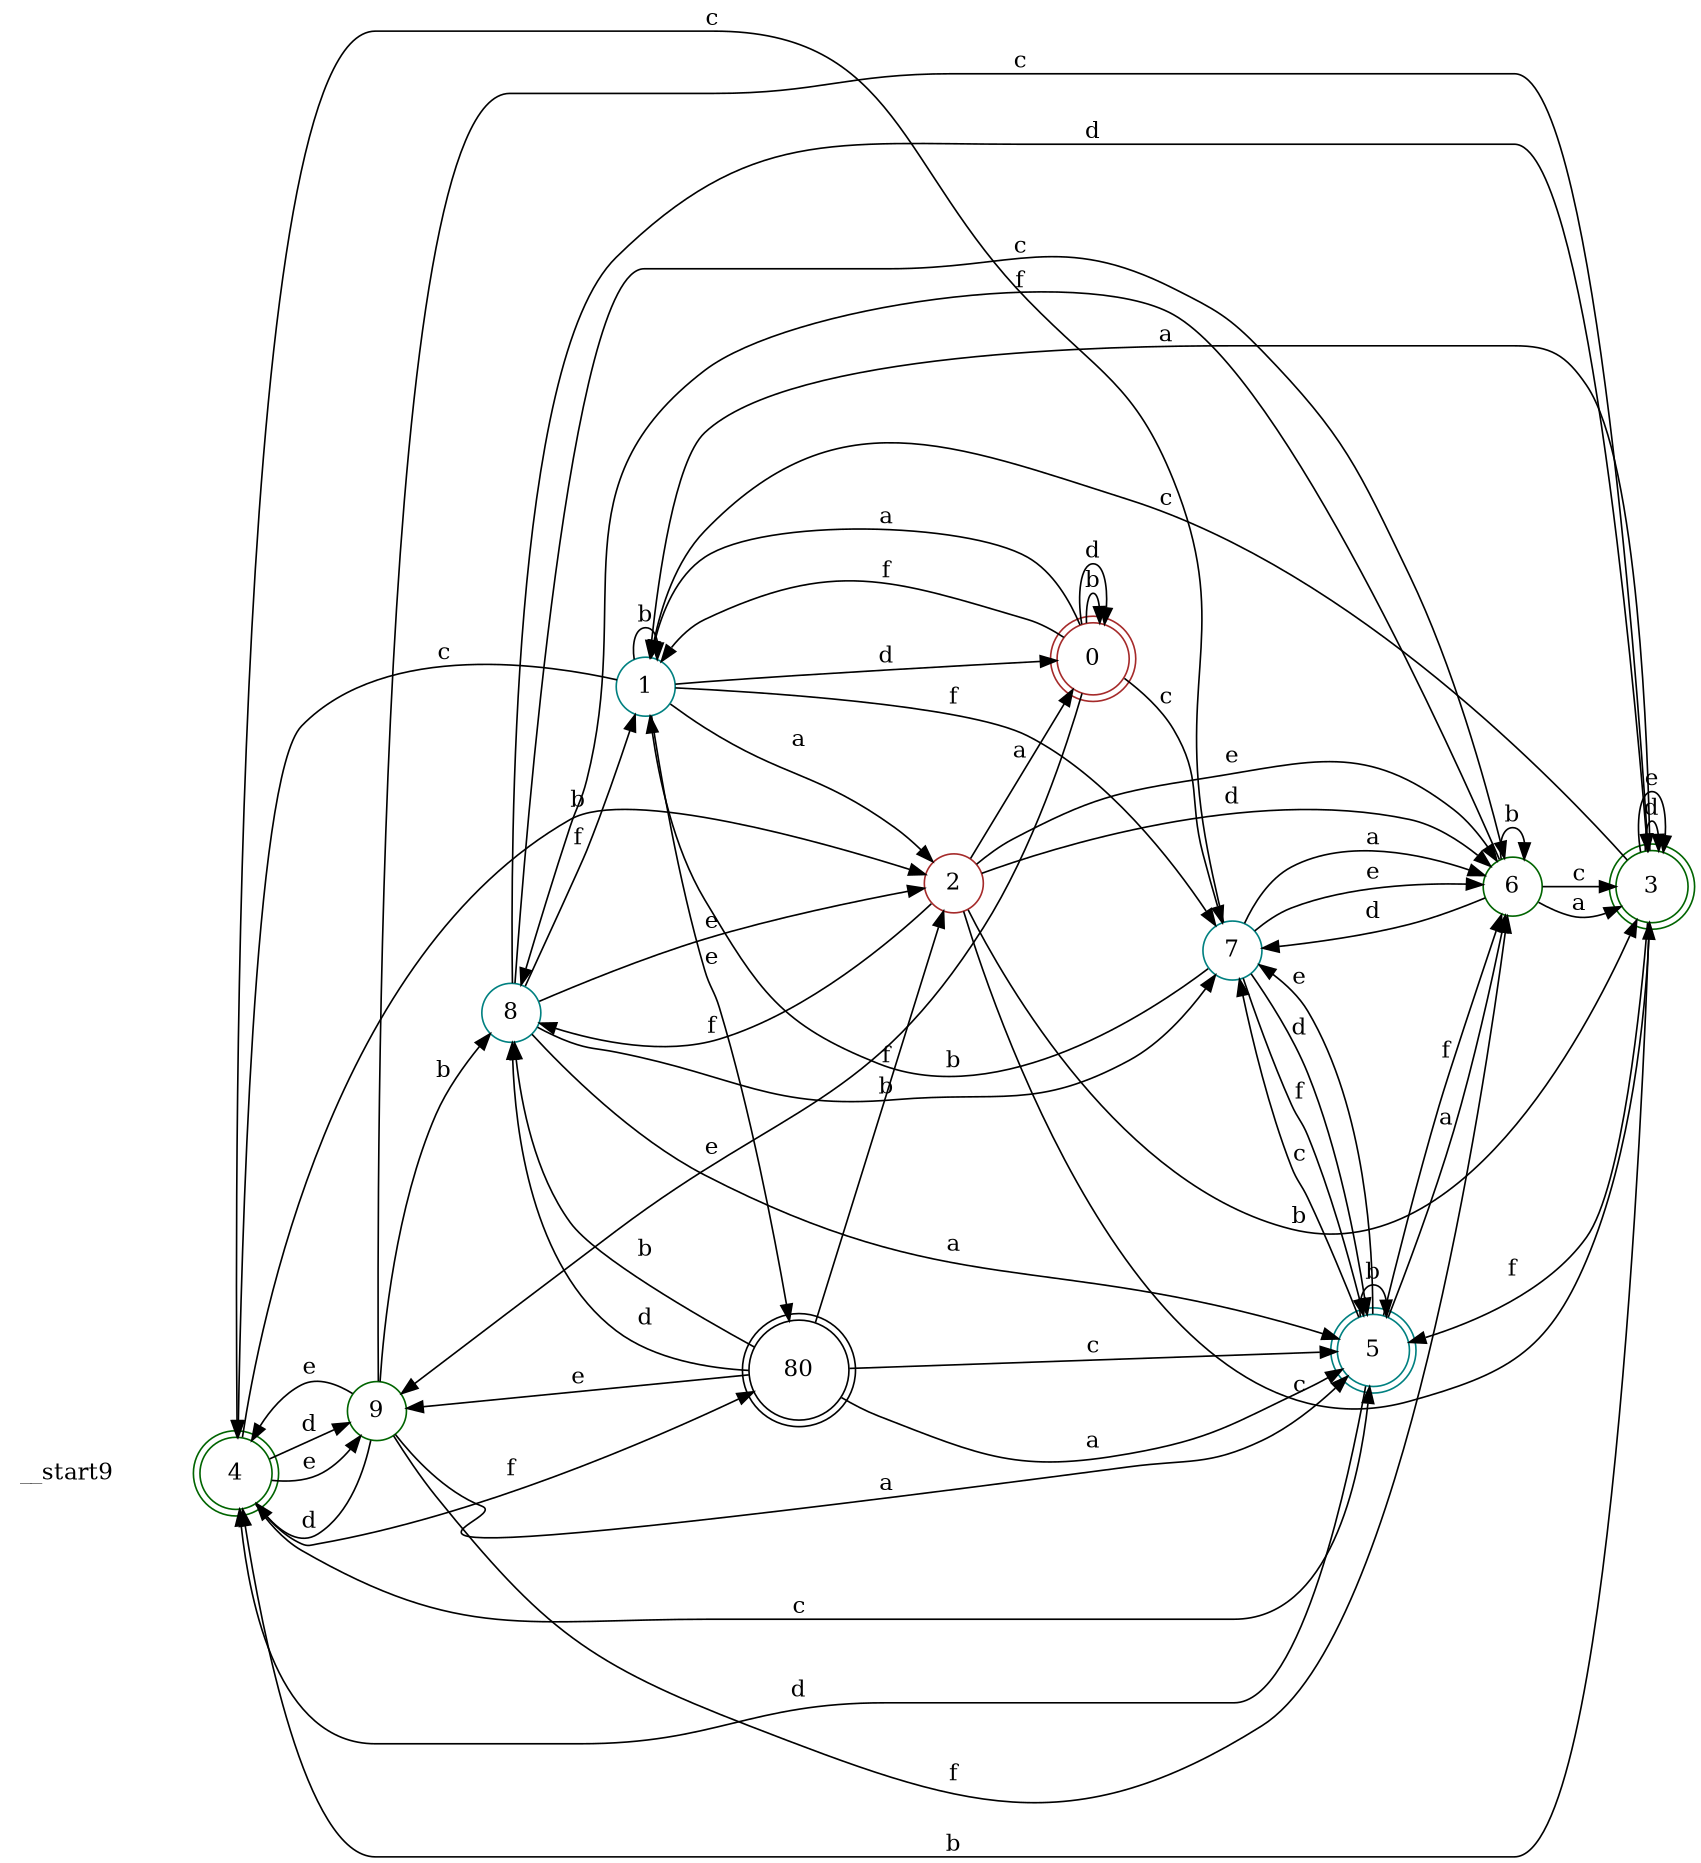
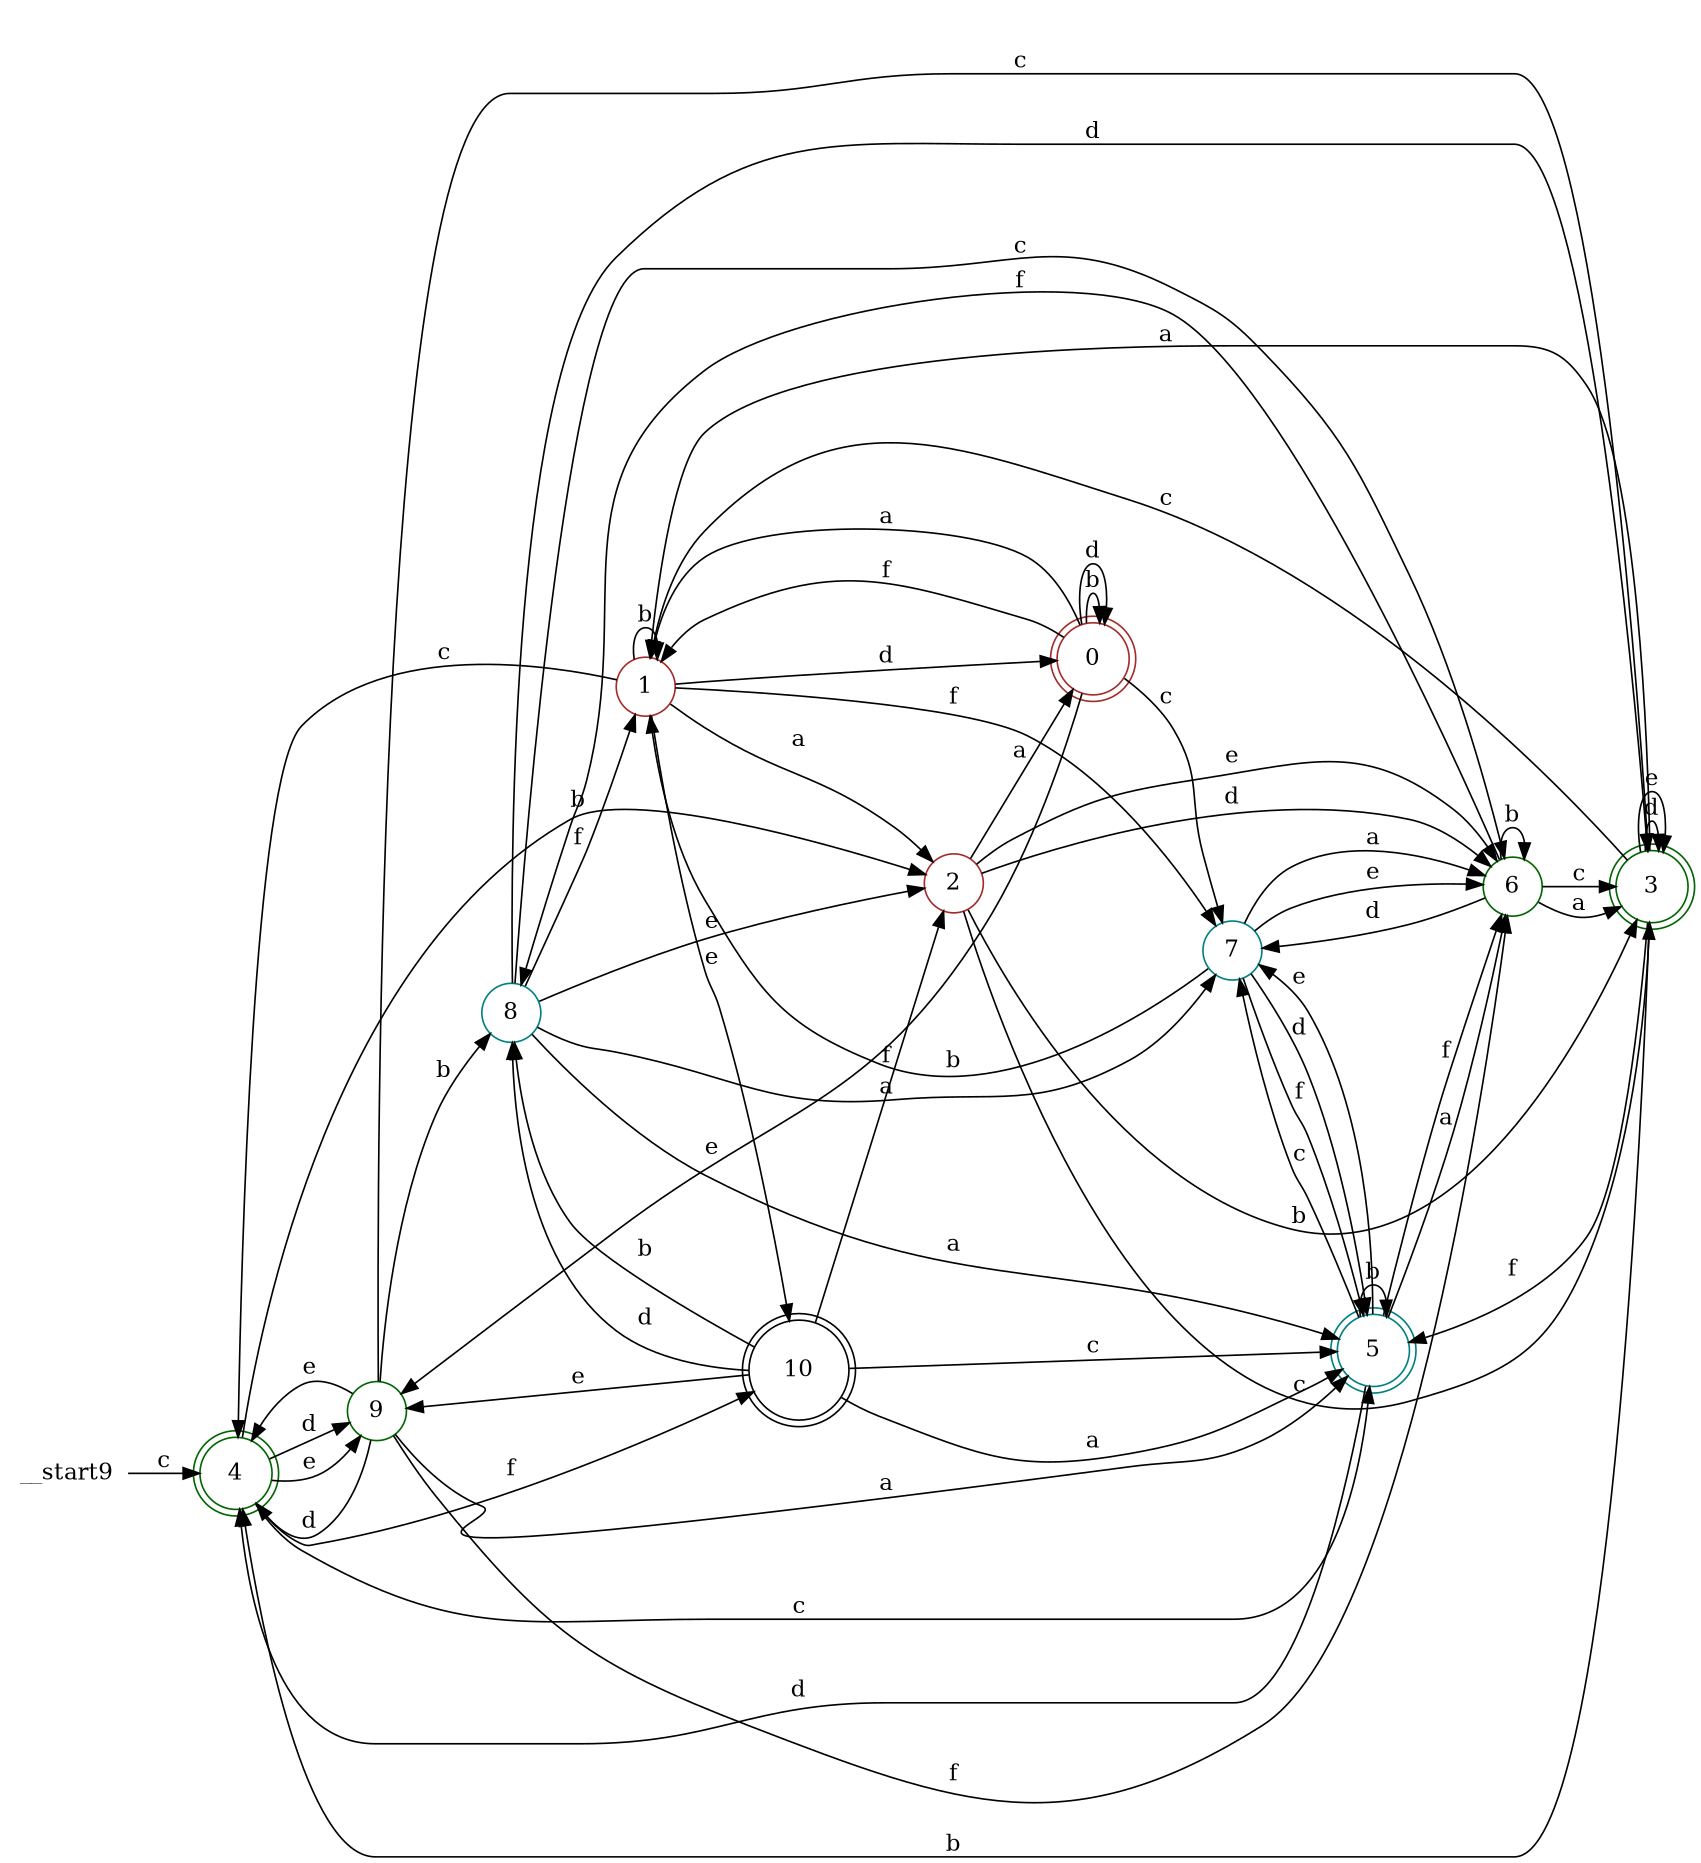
  digraph {
    rankdir=LR
    node [color=teal shape=circle fillcolor=white style=filled]
    n1 [label=__start9 shape=none fillcolor="" style=""]
    n2 [color=brown label=0 shape=doublecircle style="rounded,filled"]
-   n3 [label=1]
+   n3 [color=brown label=1]
    n4 [label=7]
    n5 [color=darkgreen label=9]
    n6 [color=brown label=2]
    n7 [color=darkgreen label=4 shape=doublecircle style="rounded,filled"]
-   n8 [color=black label=80 shape=doublecircle style="rounded,filled"]
+   n8 [color=black label=10 shape=doublecircle style="rounded,filled"]
    n9 [color=darkgreen label=6]
    n10 [label=5 shape=doublecircle style="rounded,filled"]
    n11 [color=darkgreen label=3 shape=doublecircle style="rounded,filled"]
    n12 [label=8]
    n2 -> n2 [label=b]
    n2 -> n2 [label=d]
    n2 -> n3 [label=a]
    n2 -> n3 [label=f]
    n2 -> n4 [label=c]
    n2 -> n5 [label=e]
    n3 -> n2 [label=d]
    n3 -> n3 [label=b]
    n3 -> n4 [label=f]
    n3 -> n6 [label=a]
    n3 -> n7 [label=c]
    n3 -> n8 [label=e]
    n4 -> n3 [label=b]
-   n4 -> n7 [label=c]
+   n1 -> n7 [label=c]
    n4 -> n9 [label=a]
    n4 -> n9 [label=e]
    n4 -> n10 [label=d]
    n4 -> n10 [label=f]
    n5 -> n7 [label=d]
    n5 -> n7 [label=e]
    n5 -> n9 [label=f]
    n5 -> n10 [label=a]
    n5 -> n11 [label=c]
    n5 -> n12 [label=b]
    n6 -> n2 [label=a]
    n6 -> n9 [label=d]
    n6 -> n9 [label=e]
    n6 -> n11 [label=b]
    n6 -> n11 [label=c]
-   n6 -> n12 [label=f]
    n7 -> n5 [label=d]
    n7 -> n5 [label=e]
    n7 -> n6 [label=b]
    n7 -> n8 [label=f]
    n7 -> n10 [label=c]
    n8 -> n5 [label=e]
    n8 -> n6 [label=f]
    n8 -> n10 [label=a]
    n8 -> n10 [label=c]
    n8 -> n12 [label=b]
    n8 -> n12 [label=d]
    n9 -> n4 [label=d]
    n9 -> n9 [label=b]
    n9 -> n11 [label=a]
    n9 -> n11 [label=c]
    n9 -> n12 [label=f]
    n10 -> n4 [label=c]
    n10 -> n4 [label=e]
    n10 -> n7 [label=d]
    n10 -> n9 [label=a]
    n10 -> n9 [label=f]
    n10 -> n10 [label=b]
    n11 -> n3 [label=a]
    n11 -> n3 [label=c]
    n11 -> n7 [label=b]
    n11 -> n10 [label=f]
    n11 -> n11 [label=d]
    n11 -> n11 [label=e]
    n12 -> n3 [label=f]
-   n12 -> n4 [label=b]
+   n12 -> n4 [label=a]
    n12 -> n6 [label=e]
    n12 -> n9 [label=c]
    n12 -> n10 [label=a]
    n12 -> n11 [label=d]
  }
